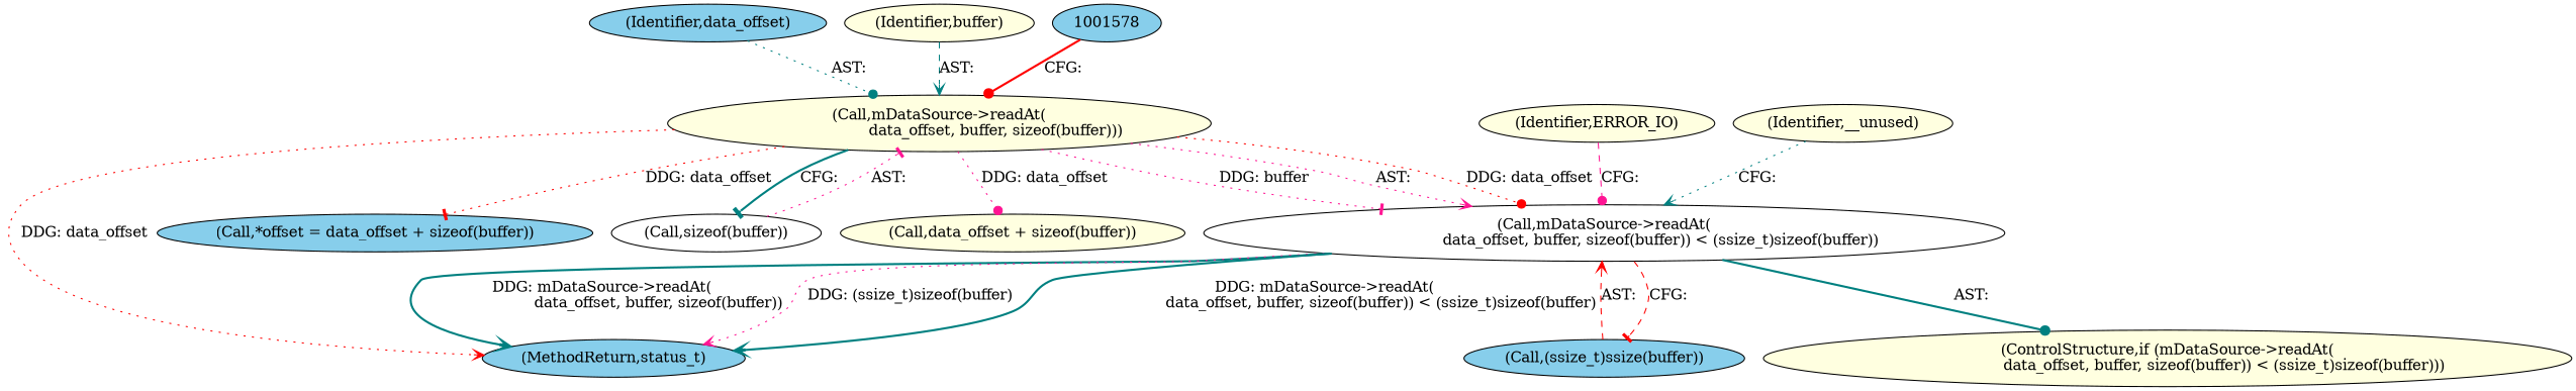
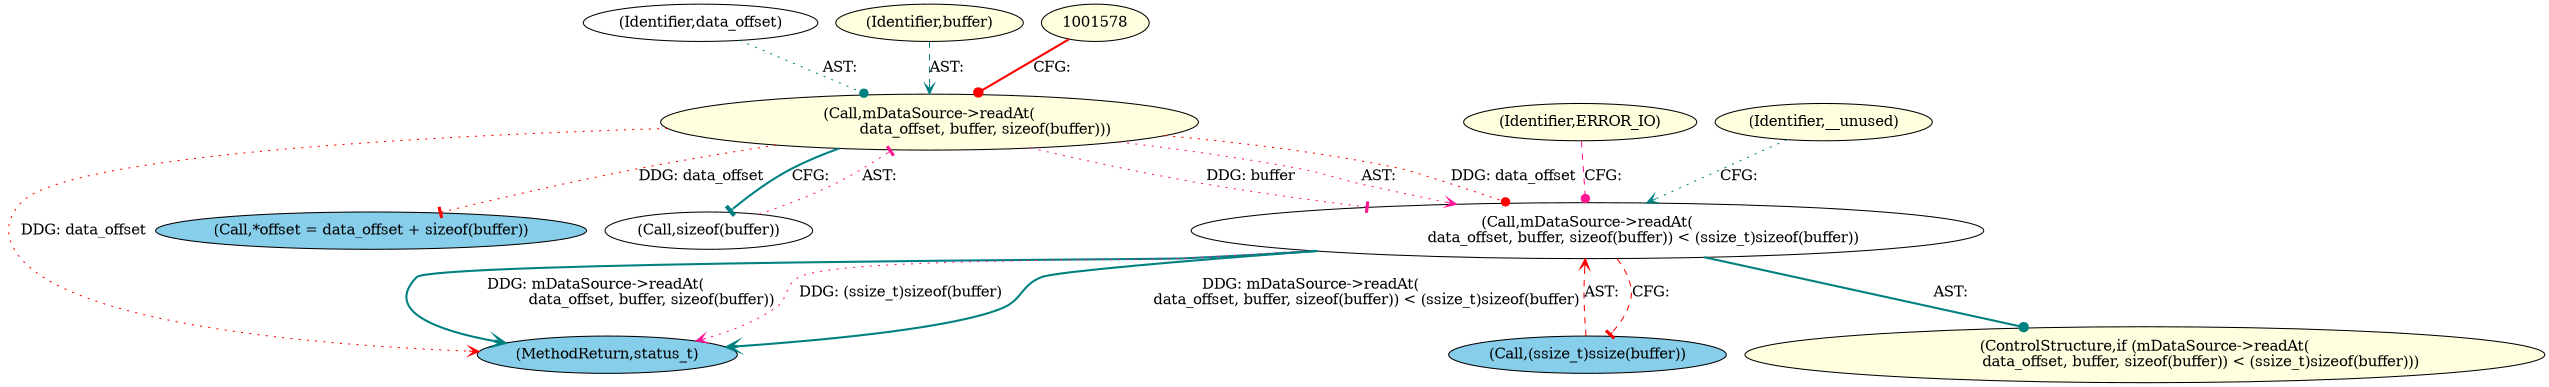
  digraph {
    node [fillcolor=lightyellow style=filled]
    edge [arrowhead=vee color=teal style=dotted]
    n1 [fillcolor=white label="(Call,mDataSource->readAt(\n                        data_offset, buffer, sizeof(buffer)) < (ssize_t)sizeof(buffer))"]
    n2 [fillcolor=skyblue label="(Call,(ssize_t)ssize(buffer))"]
    n3 [fillcolor=skyblue label="(MethodReturn,status_t)"]
    n4 [label="(ControlStructure,if (mDataSource->readAt(\n                        data_offset, buffer, sizeof(buffer)) < (ssize_t)sizeof(buffer)))"]
    n5 [label="(Call,mDataSource->readAt(\n                        data_offset, buffer, sizeof(buffer)))"]
    n6 [fillcolor=skyblue label="(Call,*offset = data_offset + sizeof(buffer))"]
    n7 [fillcolor=white label="(Call,sizeof(buffer))"]
-   n8 [label="(Call,data_offset + sizeof(buffer))"]
-   n9 [fillcolor=skyblue label="(Identifier,data_offset)"]
+   n9 [fillcolor=white label="(Identifier,data_offset)"]
    n10 [label="(Identifier,ERROR_IO)"]
    n11 [label="(Identifier,buffer)"]
    n12 [label="(Identifier,__unused)"]
-   1001578 [fillcolor=skyblue]
+   1001578
    n1 -> n2 [arrowhead=tee color=red label="CFG: " style=dashed]
    n1 -> n3 [label="DDG: mDataSource->readAt(\n                        data_offset, buffer, sizeof(buffer))" style=bold]
    n1 -> n3 [color=deeppink label="DDG: (ssize_t)sizeof(buffer)"]
    n1 -> n3 [label="DDG: mDataSource->readAt(\n                        data_offset, buffer, sizeof(buffer)) < (ssize_t)sizeof(buffer)" style=bold]
    n1 -> n4 [arrowhead=dot label="AST: " style=bold]
    n2 -> n1 [color=red label="AST: " style=dashed]
    n5 -> n1 [color=deeppink label="AST: "]
    n5 -> n1 [arrowhead=dot color=red label="DDG: data_offset"]
    n5 -> n1 [arrowhead=tee color=deeppink label="DDG: buffer"]
    n5 -> n3 [color=red label="DDG: data_offset"]
    n5 -> n6 [arrowhead=tee color=red label="DDG: data_offset"]
    n5 -> n7 [arrowhead=tee label="CFG: " style=bold]
-   n5 -> n8 [arrowhead=dot color=deeppink label="DDG: data_offset"]
    n7 -> n5 [arrowhead=tee color=deeppink label="AST: "]
    n9 -> n5 [arrowhead=dot label="AST: "]
    n10 -> n1 [arrowhead=dot color=deeppink label="CFG: " style=dashed]
    n11 -> n5 [label="AST: " style=dashed]
    n12 -> n1 [label="CFG: "]
    1001578 -> n5 [arrowhead=dot color=red label="CFG: " style=bold]
  }
